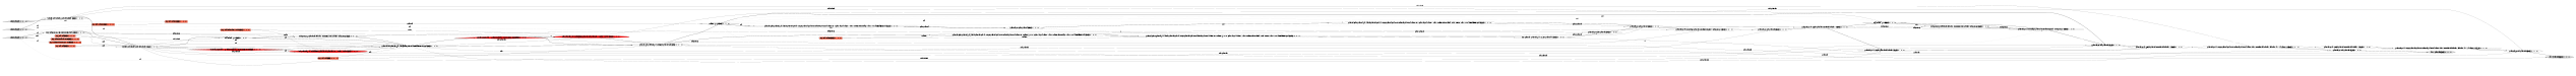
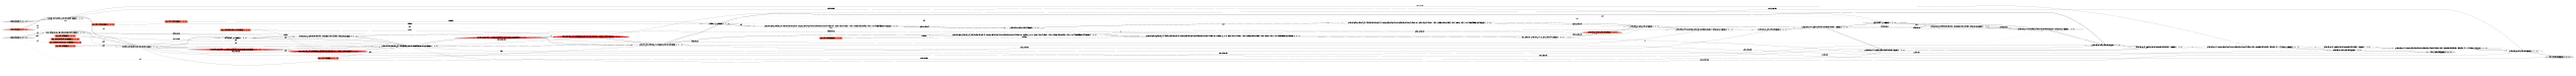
  digraph {
    fontname="DejaVu Sans Mono"
    rankdir=LR
    node [fillcolor=white fontname="DejaVu Sans Mono" shape=ellipse style=filled]
    edge [fontname="DejaVu Sans Mono" style=bold]
    n1 [fillcolor=red label="config.getValidationLevel() >= ModelBuildingRequest.VALIDATION_LEVEL_MAVEN_2_0@@@5@@@['0', '1', '0']" shape=diamond]
    n2 [fillcolor=red label="modelValueSource1 = new ProblemDetectingValueSource(modelValueSource1,\"pom.\",\"project.\",problems)@@@6@@@['0', '1', '0']"]
    n3 [label="ValueSource modelValueSource1 = new PrefixedObjectValueSource(PROJECT_PREFIXES,model,false)@@@8@@@['1', '1', '1']"]
    n4 [label="valueSources.add(modelValueSource1)@@@40@@@['1', '1', '0']"]
    n5 [fillcolor=red label="modelValueSource2 = new ProblemDetectingValueSource(modelValueSource2,\"\",\"project.\",problems)@@@10@@@['0', '1', '0']"]
    n6 [fillcolor=red label="config.getValidationLevel() >= ModelBuildingRequest.VALIDATION_LEVEL_MAVEN_2_0@@@9@@@['0', '1', '0']" shape=diamond]
    n7 [label="ValueSource modelValueSource2 = new ObjectBasedValueSource(model)@@@9@@@['1', '1', '1']"]
    n8 [label="valueSources.add(modelValueSource2)@@@50@@@['1', '1', '0']"]
    n9 [label="valueSources.add(modelValueSource1)@@@32@@@['0', '0', '1']"]
    n10 [label="ValueSource basedirValueSource = new PrefixedValueSourceWrapper(new AbstractValueSource(false){public Object getValue(String expression){if (\"basedir\".equals(expression)) {return projectDir.getAbsolutePath()}return null}},PROJECT_PREFIXES,true)@@@14@@@['1', '1', '0']"]
    n11 [label="valueSources.add(basedirValueSource)@@@23@@@['1', '1', '0']"]
    n12 [label="ValueSource baseUriValueSource = new PrefixedValueSourceWrapper(new AbstractValueSource(false){public Object getValue(String expression){if (projectDir != null && \"baseUri\".equals(expression)) {return projectDir.getAbsoluteFile().toURI().toString()}return null}},PROJECT_PREFIXES,false)@@@19@@@['0', '0', '1']"]
    n13 [label="ValueSource baseUriValueSource = new PrefixedValueSourceWrapper(new AbstractValueSource(false){public Object getValue(String expression){if (\"baseUri\".equals(expression)) {return projectDir.getAbsoluteFile().toURI().toString()}return null}},PROJECT_PREFIXES,false)@@@24@@@['1', '1', '0']"]
    n14 [fillcolor=tomato label="final ModelProblemCollector problems@@@2@@@['0', '1', '0']" shape=box]
    n15 [fillcolor=tomato label="final ModelBuildingRequest config@@@2@@@['0', '1', '0']" shape=box]
    n16 [label="List<ValueSource> valueSources = new ArrayList<ValueSource>(9)@@@28@@@['0', '0', '1']"]
-   n17 [label="valueSources.add(basedirValueSource)@@@29@@@['0', '0', '1']"]
+   n17 [fillcolor=tomato label="valueSources.add(basedirValueSource)@@@29@@@['0', '0', '1']"]
    n18 [fillcolor=lightgray label="return valueSources@@@43@@@['0', '0', '1']"]
    n19 [label="valueSources.add(baseUriValueSource)@@@30@@@['1', '1', '1']"]
    n20 [label="valueSources.add(modelValueSource2)@@@42@@@['0', '0', '1']"]
    n21 [label="ValueSource basedirValueSource = new PrefixedValueSourceWrapper(new AbstractValueSource(false){public Object getValue(String expression){if (projectDir != null && \"basedir\".equals(expression)) {return projectDir.getAbsolutePath()}return null}},PROJECT_PREFIXES,true)@@@10@@@['0', '0', '1']"]
-   n22 [fillcolor=lightgray label="createValueSources['0', '1', '0']" shape=diamond]
+   n22 [fillcolor=tomato label="createValueSources['0', '1', '0']" shape=diamond]
    n23 [label="Properties modelProperties = model.getProperties()@@@3@@@['1', '1', '0']"]
    n24 [fillcolor=tomato label="final File projectDir@@@2@@@['0', '1', '0']" shape=box]
    n25 [fillcolor=tomato label="final Model model@@@2@@@['1', '0', '0']" shape=box]
    n26 [fillcolor=tomato label="final Model model@@@2@@@['0', '1', '0']" shape=box]
    n27 [label="Properties modelProperties = model.getProperties()@@@4@@@['1', '1', '1']"]
    n28 [label="valueSources.add(new AbstractValueSource(false){public Object getValue(String expression){return config.getSystemProperties().getProperty(\"env.\" + expression)}})@@@36@@@['1', '1', '1']"]
    n29 [label="modelProperties != null@@@35@@@['1', '1', '0']" shape=diamond]
    n30 [label="projectDir != null@@@13@@@['1', '1', '0']" shape=diamond]
    n31 [fillcolor=lightgray label="createValueSources['0', '0', '1']" shape=diamond]
    n32 [label="String timestampFormat = DEFAULT_BUILD_TIMESTAMP_FORMAT@@@3@@@['0', '0', '1']"]
    n33 [fillcolor=tomato label="final File projectDir@@@2@@@['0', '0', '1']" shape=box]
    n34 [fillcolor=tomato label="final ProjectBuilderConfiguration config@@@2@@@['0', '0', '1']" shape=box]
    n35 [fillcolor=tomato label="final Model model@@@2@@@['0', '0', '1']" shape=box]
    n36 [label="valueSources.add(new BuildTimestampValueSource(config.getBuildStartTime(),timestampFormat))@@@31@@@['0', '0', '1']"]
    n37 [label="timestampFormat = modelProperties.getProperty(BUILD_TIMESTAMP_FORMAT_PROPERTY,timestampFormat)@@@6@@@['0', '0', '1']"]
    n38 [fillcolor=lightgray label="return valueSources@@@51@@@['1', '1', '0']"]
    n39 [label="valueSources.add(new MapBasedValueSource(modelProperties))@@@34@@@['0', '0', '1']"]
    n40 [label="modelProperties != null@@@5@@@['0', '0', '1']" shape=diamond]
    n41 [fillcolor=lightgray label="createValueSources['1', '0', '0']" shape=diamond]
    n42 [fillcolor=tomato label="final File projectDir@@@2@@@['1', '0', '0']" shape=box]
    n43 [label="valueSources.add(new MapBasedValueSource(config.getSystemProperties()))@@@35@@@['1', '1', '1']"]
    n44 [label="valueSources.add(new MapBasedValueSource(config.getSystemProperties()))@@@43@@@['1', '1', '0']"]
    n45 [label="valueSources.add(new AbstractValueSource(false){public Object getValue(String expression){return config.getSystemProperties().getProperty(\"env.\" + expression)}})@@@44@@@['1', '1', '0']"]
    n46 [label="valueSources.add(new MapBasedValueSource(config.getUserProperties()))@@@33@@@['1', '1', '1']"]
    n47 [label="valueSources.add(new BuildTimestampValueSource(config.getBuildStartTime(),timestampFormat))@@@38@@@['1', '1', '0']"]
    n48 [label="timestampFormat = modelProperties.getProperty(BUILD_TIMESTAMP_FORMAT_PROPERTY,timestampFormat)@@@36@@@['1', '1', '0']"]
    n1 -> n2 [label=true style=dotted]
    n1 -> n2
    n1 -> n3
    n2 -> n3
    n2 -> n4 [label=modelValueSource1 style=solid]
    n3 -> n5 [label=modelValueSource2 style=solid]
    n3 -> n6
    n3 -> n7
    n3 -> n8 [label=modelValueSource2 style=solid]
    n3 -> n9 [label=modelValueSource1 style=solid]
    n4 -> n43
    n5 -> n7
    n5 -> n8 [label=modelValueSource2 style=solid]
    n6 -> n5
    n6 -> n5 [label=true style=dotted]
    n6 -> n7
    n7 -> n20 [label=modelValueSource2 style=solid]
    n7 -> n21
    n7 -> n30
    n7 -> n38 [label=valueSources style=solid]
    n8 -> n38
    n9 -> n46
    n10 -> n11
    n10 -> n11 [label=basedirValueSource style=solid]
    n11 -> n12 [label=0 style=dashed]
    n11 -> n13
    n12 -> n16
    n12 -> n19 [label=baseUriValueSource style=solid]
    n13 -> n19 [label=baseUriValueSource style=solid]
    n13 -> n19
    n14 -> n2 [label=problems style=solid]
    n14 -> n5 [label=problems style=solid]
    n16 -> n17
    n16 -> n18 [label=valueSources style=solid]
    n17 -> n19
    n19 -> n36
    n19 -> n46
    n20 -> n18
    n21 -> n12
    n21 -> n17 [label=basedirValueSource style=solid]
    n22 -> n14 [label=true style=dotted]
    n22 -> n15 [label=model style=dotted]
    n22 -> n23
    n22 -> n24 [label=true style=dotted]
    n22 -> n25 [label=true style=dotted]
    n23 -> n27
    n23 -> n28 [label=modelProperties style=solid]
    n23 -> n29 [label=modelProperties style=solid]
-   n24 -> n30 [label=valueSources style=solid]
+   n24 -> n30 [label=projectDir style=solid]
    n25 -> n3 [label=model style=solid]
    n25 -> n27 [label=model style=solid]
    n26 -> n3 [label=model style=solid]
    n26 -> n27 [label=model style=solid]
    n27 -> n1
    n27 -> n2 [label=modelValueSource1 style=solid]
    n27 -> n3
    n27 -> n4 [label=modelValueSource1 style=solid]
    n27 -> n39 [label=modelProperties style=solid]
    n27 -> n40 [label=modelProperties style=solid]
    n27 -> n40
    n28 -> n20
    n28 -> n44
    n29 -> n47
    n29 -> n48
    n29 -> n48 [label=true style=dotted]
    n30 -> n4
    n30 -> n10 [label=true style=dotted]
    n30 -> n10
    n30 -> n11 [label=true style=dotted]
    n30 -> n13 [label=true style=dotted]
    n30 -> n19 [label=true style=dotted]
    n30 -> n29 [label=true style=dotted]
    n30 -> n46 [label=true style=dotted]
    n30 -> n47 [label=true style=dotted]
    n31 -> n32
    n31 -> n33 [label=true style=dotted]
    n31 -> n34 [label=true style=dotted]
    n31 -> n35 [label=true style=dotted]
    n32 -> n27
    n32 -> n36 [label=timestampFormat style=solid]
    n32 -> n37 [label=timestampFormat style=solid]
    n33 -> n12 [label=projectDir style=solid]
    n33 -> n21 [label=projectDir style=solid]
    n35 -> n3 [label=model style=solid]
    n35 -> n7 [label=model style=solid]
    n36 -> n9
    n37 -> n3
    n37 -> n36 [label=timestampFormat style=solid]
    n39 -> n43
    n40 -> n3
    n40 -> n37 [label=true style=dotted]
    n40 -> n37
    n41 -> n23
    n41 -> n25 [label=true style=dotted]
    n41 -> n42 [label=true style=dotted]
+   n42 -> n30 [label=projectDir style=solid]
    n43 -> n28
    n44 -> n45
    n45 -> n8
    n46 -> n29
    n46 -> n39
    n46 -> n47 [label=timestampFormat style=solid]
    n46 -> n48 [label=timestampFormat style=solid]
    n47 -> n4
    n48 -> n47 [label=timestampFormat style=solid]
    n48 -> n47
  }
